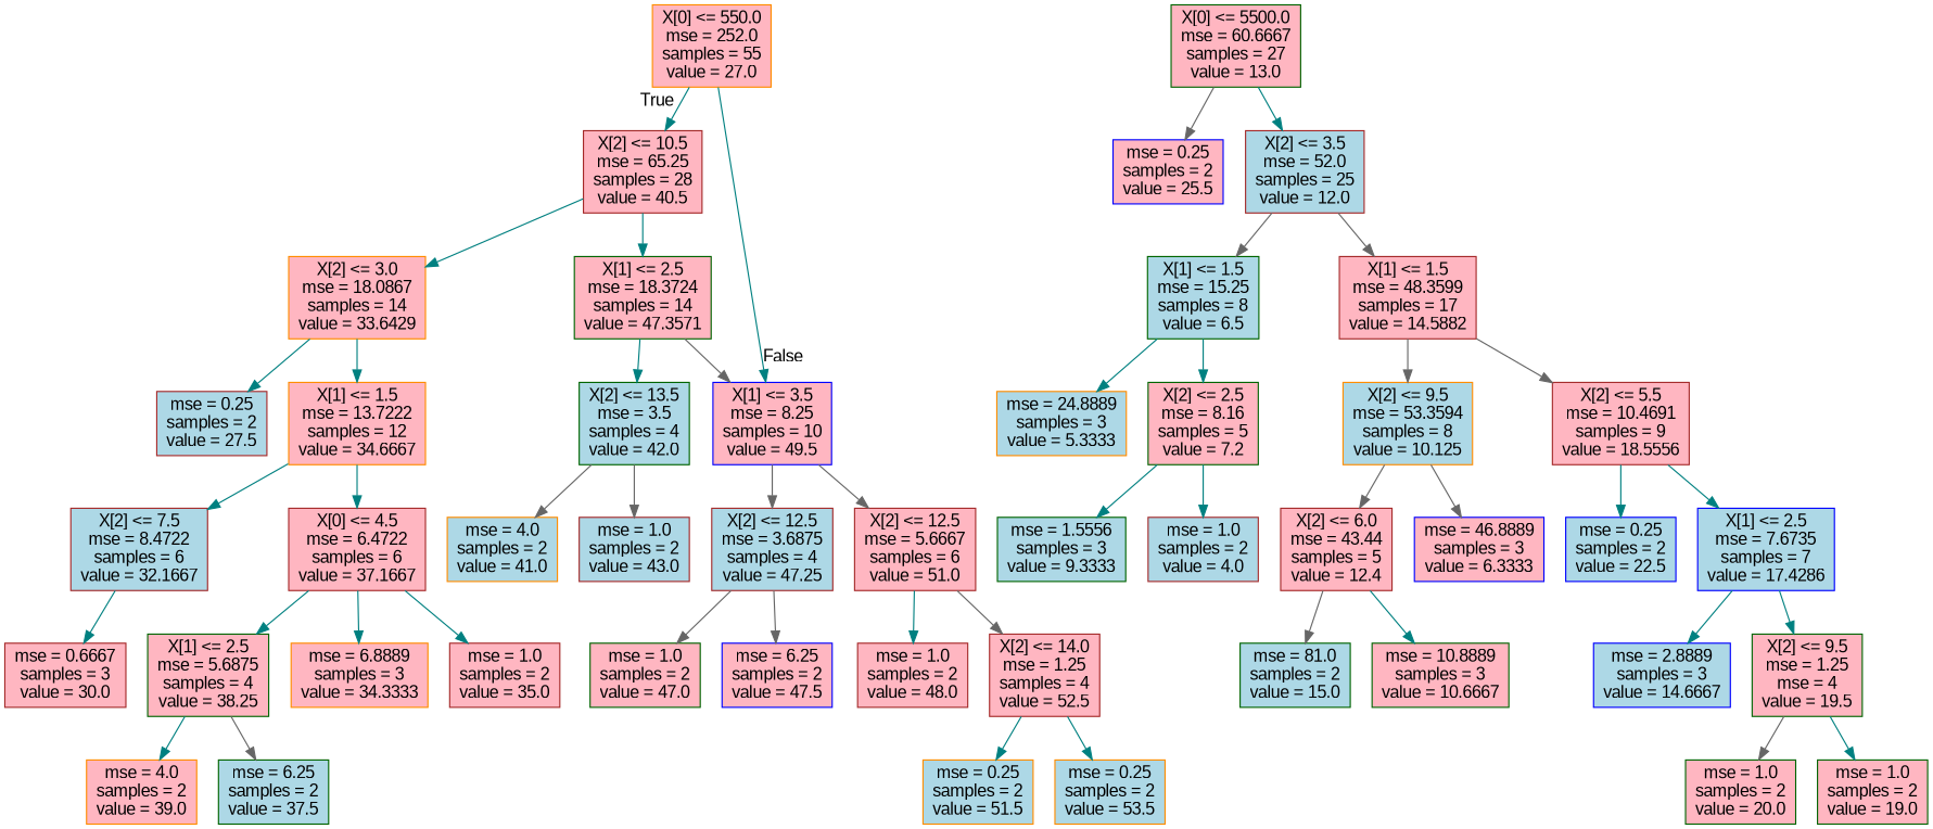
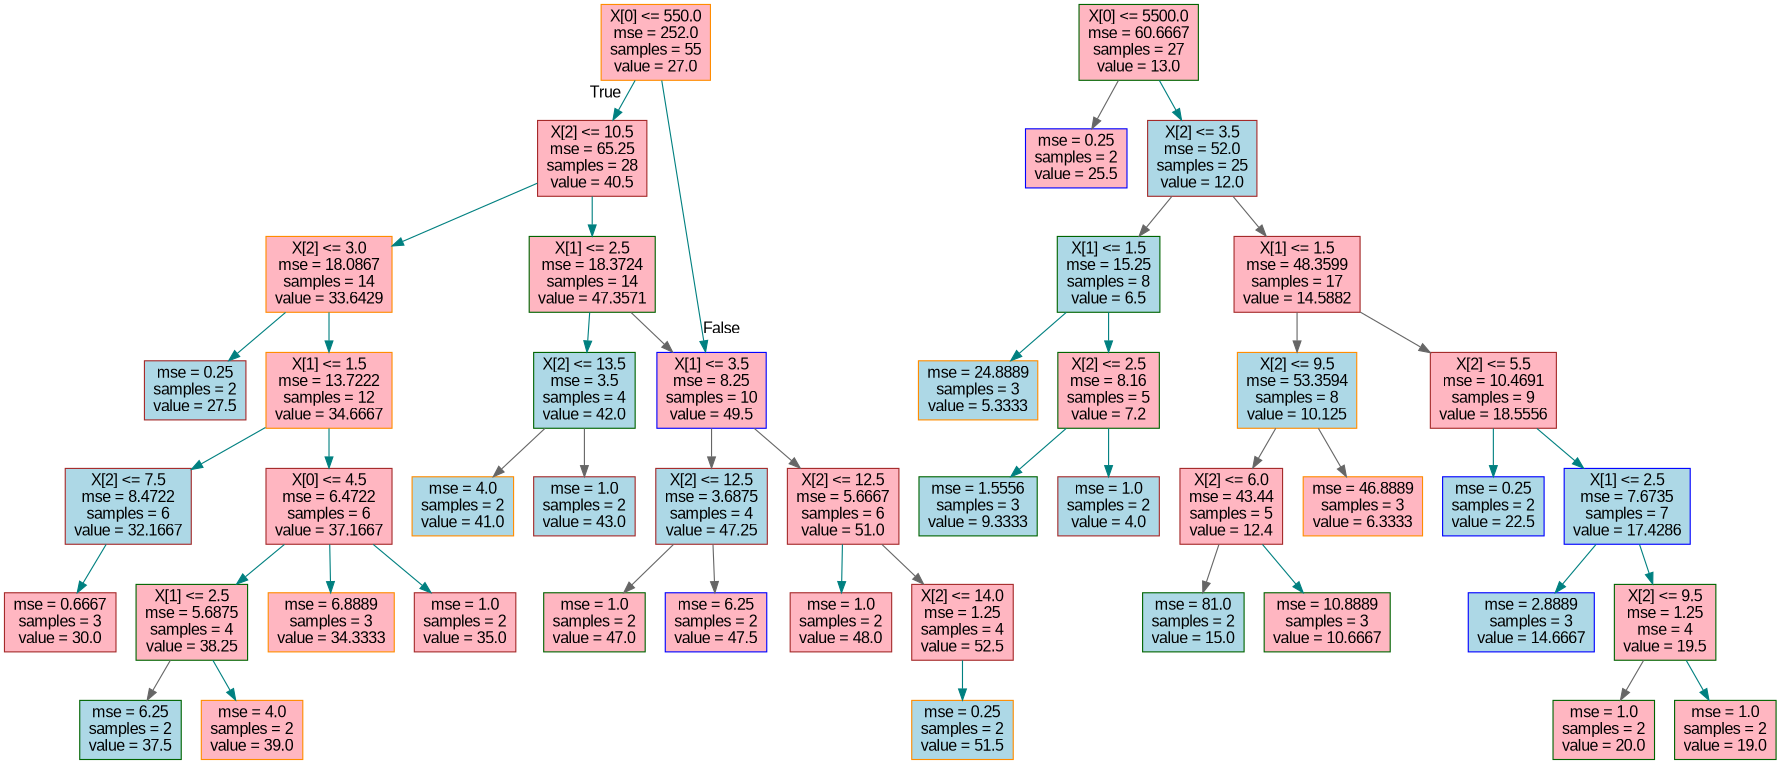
  digraph {
    fontname="Liberation Sans"
    node [color=brown fillcolor=lightpink fontname="Liberation Sans" shape=box style=filled]
    edge [color=teal fontname="Liberation Sans"]
    n1 [color=darkorange label="X[0] <= 550.0\nmse = 252.0\nsamples = 55\nvalue = 27.0"]
    n2 [label="X[2] <= 10.5\nmse = 65.25\nsamples = 28\nvalue = 40.5"]
    n3 [color=blue label="X[1] <= 3.5\nmse = 8.25\nsamples = 10\nvalue = 49.5"]
    n4 [color=darkorange label="X[2] <= 3.0\nmse = 18.0867\nsamples = 14\nvalue = 33.6429"]
    n5 [color=darkgreen label="X[1] <= 2.5\nmse = 18.3724\nsamples = 14\nvalue = 47.3571"]
    n6 [color=darkgreen label="X[0] <= 5500.0\nmse = 60.6667\nsamples = 27\nvalue = 13.0"]
    n7 [color=blue label="mse = 0.25\nsamples = 2\nvalue = 25.5"]
    n8 [fillcolor=lightblue label="X[2] <= 3.5\nmse = 52.0\nsamples = 25\nvalue = 12.0"]
    n9 [fillcolor=lightblue label="mse = 0.25\nsamples = 2\nvalue = 27.5"]
    n10 [color=darkorange label="X[1] <= 1.5\nmse = 13.7222\nsamples = 12\nvalue = 34.6667"]
    n11 [color=darkgreen fillcolor=lightblue label="X[2] <= 13.5\nmse = 3.5\nsamples = 4\nvalue = 42.0"]
    n12 [fillcolor=lightblue label="X[2] <= 7.5\nmse = 8.4722\nsamples = 6\nvalue = 32.1667"]
    n13 [label="X[0] <= 4.5\nmse = 6.4722\nsamples = 6\nvalue = 37.1667"]
    n14 [label="mse = 0.6667\nsamples = 3\nvalue = 30.0"]
    n15 [color=darkorange label="mse = 6.8889\nsamples = 3\nvalue = 34.3333"]
    n16 [label="mse = 1.0\nsamples = 2\nvalue = 35.0"]
    n17 [color=darkgreen label="X[1] <= 2.5\nmse = 5.6875\nsamples = 4\nvalue = 38.25"]
    n18 [color=darkorange label="mse = 4.0\nsamples = 2\nvalue = 39.0"]
    n19 [color=darkgreen fillcolor=lightblue label="mse = 6.25\nsamples = 2\nvalue = 37.5"]
    n20 [color=darkorange fillcolor=lightblue label="mse = 4.0\nsamples = 2\nvalue = 41.0"]
    n21 [fillcolor=lightblue label="mse = 1.0\nsamples = 2\nvalue = 43.0"]
    n22 [fillcolor=lightblue label="X[2] <= 12.5\nmse = 3.6875\nsamples = 4\nvalue = 47.25"]
    n23 [label="X[2] <= 12.5\nmse = 5.6667\nsamples = 6\nvalue = 51.0"]
    n24 [color=darkgreen label="mse = 1.0\nsamples = 2\nvalue = 47.0"]
    n25 [color=blue label="mse = 6.25\nsamples = 2\nvalue = 47.5"]
    n26 [label="mse = 1.0\nsamples = 2\nvalue = 48.0"]
    n27 [label="X[2] <= 14.0\nmse = 1.25\nsamples = 4\nvalue = 52.5"]
    n28 [color=darkorange fillcolor=lightblue label="mse = 0.25\nsamples = 2\nvalue = 51.5"]
-   n29 [color=darkorange fillcolor=lightblue label="mse = 0.25\nsamples = 2\nvalue = 53.5"]
    n30 [color=darkgreen fillcolor=lightblue label="X[1] <= 1.5\nmse = 15.25\nsamples = 8\nvalue = 6.5"]
    n31 [label="X[1] <= 1.5\nmse = 48.3599\nsamples = 17\nvalue = 14.5882"]
    n32 [color=darkorange fillcolor=lightblue label="mse = 24.8889\nsamples = 3\nvalue = 5.3333"]
    n33 [color=darkgreen label="X[2] <= 2.5\nmse = 8.16\nsamples = 5\nvalue = 7.2"]
    n34 [color=darkorange fillcolor=lightblue label="X[2] <= 9.5\nmse = 53.3594\nsamples = 8\nvalue = 10.125"]
    n35 [label="X[2] <= 5.5\nmse = 10.4691\nsamples = 9\nvalue = 18.5556"]
    n36 [color=darkgreen fillcolor=lightblue label="mse = 1.5556\nsamples = 3\nvalue = 9.3333"]
    n37 [fillcolor=lightblue label="mse = 1.0\nsamples = 2\nvalue = 4.0"]
    n38 [label="X[2] <= 6.0\nmse = 43.44\nsamples = 5\nvalue = 12.4"]
-   n39 [color=blue label="mse = 46.8889\nsamples = 3\nvalue = 6.3333"]
+   n39 [color=darkorange label="mse = 46.8889\nsamples = 3\nvalue = 6.3333"]
    n40 [color=blue fillcolor=lightblue label="mse = 0.25\nsamples = 2\nvalue = 22.5"]
    n41 [color=blue fillcolor=lightblue label="X[1] <= 2.5\nmse = 7.6735\nsamples = 7\nvalue = 17.4286"]
    n42 [color=darkgreen fillcolor=lightblue label="mse = 81.0\nsamples = 2\nvalue = 15.0"]
    n43 [color=darkgreen label="mse = 10.8889\nsamples = 3\nvalue = 10.6667"]
    n44 [color=blue fillcolor=lightblue label="mse = 2.8889\nsamples = 3\nvalue = 14.6667"]
    n45 [color=darkgreen label="X[2] <= 9.5\nmse = 1.25\nmse = 4\nvalue = 19.5"]
    n46 [color=darkgreen label="mse = 1.0\nsamples = 2\nvalue = 20.0"]
    n47 [color=darkgreen label="mse = 1.0\nsamples = 2\nvalue = 19.0"]
    n1 -> n2 [headlabel=True labelangle=45 labeldistance=2.5]
    n1 -> n3 [headlabel=False labelangle=-45 labeldistance=2.5]
    n2 -> n4
    n2 -> n5
    n3 -> n22 [color=gray40]
    n3 -> n23 [color=gray40]
    n4 -> n9
    n4 -> n10
    n5 -> n3 [color=gray40]
    n5 -> n11
    n6 -> n7 [color=gray40]
    n6 -> n8
    n8 -> n30 [color=gray40]
    n8 -> n31 [color=gray40]
    n10 -> n12
    n10 -> n13
    n11 -> n20 [color=gray40]
    n11 -> n21 [color=gray40]
    n12 -> n14
    n13 -> n15
    n13 -> n16
    n13 -> n17
    n17 -> n18
    n17 -> n19 [color=gray40]
    n22 -> n24 [color=gray40]
    n22 -> n25 [color=gray40]
    n23 -> n26
    n23 -> n27 [color=gray40]
    n27 -> n28
-   n27 -> n29
    n30 -> n32
    n30 -> n33
    n31 -> n34 [color=gray40]
    n31 -> n35 [color=gray40]
    n33 -> n36
    n33 -> n37
    n34 -> n38 [color=gray40]
    n34 -> n39 [color=gray40]
    n35 -> n40
    n35 -> n41
    n38 -> n42 [color=gray40]
    n38 -> n43
    n41 -> n44
    n41 -> n45
    n45 -> n46 [color=gray40]
    n45 -> n47
  }
